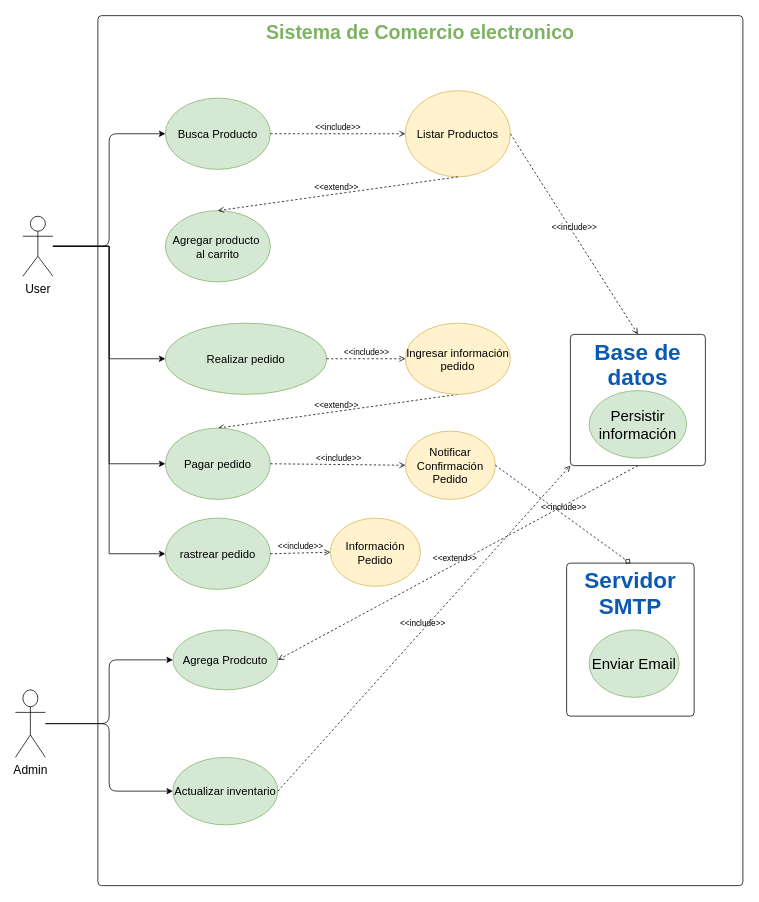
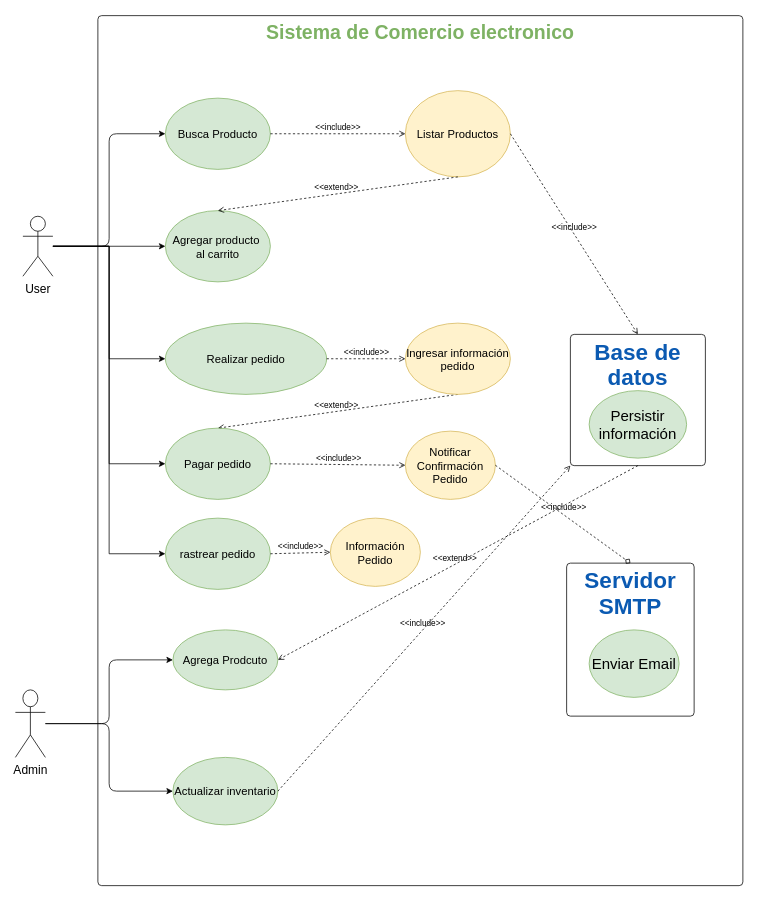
  <mxCell id="0" />
  <mxCell id="1" parent="0" />
  <mxCell id="2" value="&lt;p style=&quot;margin: 0px; font-variant-numeric: normal; font-variant-east-asian: normal; font-variant-alternates: normal; font-kerning: auto; font-optical-sizing: auto; font-feature-settings: normal; font-variation-settings: normal; font-variant-position: normal; font-stretch: normal; line-height: normal; -webkit-text-stroke-color: rgb(0, 0, 0);&quot; class=&quot;p1&quot;&gt;&lt;span style=&quot;font-variant-ligatures: no-common-ligatures;&quot; class=&quot;s1&quot;&gt;&lt;b style=&quot;&quot;&gt;&lt;font color=&quot;#7eb264&quot; style=&quot;font-size: 26px;&quot;&gt;Sistema de Comercio electronico&lt;/font&gt;&lt;/b&gt;&lt;/span&gt;&lt;/p&gt;" style="html=1;align=center;verticalAlign=top;rounded=1;absoluteArcSize=1;arcSize=10;dashed=0;whiteSpace=wrap;labelBackgroundColor=none;labelBorderColor=none;" vertex="1" parent="1"><mxGeometry x="130" y="20" width="860" height="1160" as="geometry" /></mxCell>
  <mxCell id="3" style="edgeStyle=orthogonalEdgeStyle;rounded=1;orthogonalLoop=1;jettySize=auto;html=1;entryX=0;entryY=0.5;entryDx=0;entryDy=0;labelBackgroundColor=none;fontColor=default;" edge="1" parent="1" source="8" target="13"><mxGeometry relative="1" as="geometry" /></mxCell>
+ <mxCell id="4" style="edgeStyle=orthogonalEdgeStyle;rounded=0;orthogonalLoop=1;jettySize=auto;html=1;entryX=0;entryY=0.5;entryDx=0;entryDy=0;" edge="1" parent="1" source="8" target="22"><mxGeometry relative="1" as="geometry" /></mxCell>
  <mxCell id="5" style="edgeStyle=orthogonalEdgeStyle;rounded=0;orthogonalLoop=1;jettySize=auto;html=1;entryX=0;entryY=0.5;entryDx=0;entryDy=0;" edge="1" parent="1" source="8" target="24"><mxGeometry relative="1" as="geometry" /></mxCell>
  <mxCell id="6" style="edgeStyle=orthogonalEdgeStyle;rounded=0;orthogonalLoop=1;jettySize=auto;html=1;entryX=0;entryY=0.5;entryDx=0;entryDy=0;" edge="1" parent="1" source="8" target="27"><mxGeometry relative="1" as="geometry" /></mxCell>
  <mxCell id="7" style="edgeStyle=orthogonalEdgeStyle;rounded=0;orthogonalLoop=1;jettySize=auto;html=1;entryX=0;entryY=0.5;entryDx=0;entryDy=0;" edge="1" parent="1" source="8" target="29"><mxGeometry relative="1" as="geometry" /></mxCell>
  <mxCell id="8" value="User" style="shape=umlActor;verticalLabelPosition=bottom;verticalAlign=top;html=1;fontSize=16;labelBackgroundColor=none;rounded=1;" vertex="1" parent="1"><mxGeometry x="30" y="287.5" width="40" height="80" as="geometry" /></mxCell>
  <mxCell id="9" value="Agrega Prodcuto" style="ellipse;whiteSpace=wrap;html=1;fontSize=15;labelBackgroundColor=none;rounded=1;fillColor=#d5e8d4;strokeColor=#82b366;" vertex="1" parent="1"><mxGeometry x="230" y="839" width="140" height="80" as="geometry" /></mxCell>
  <mxCell id="10" style="edgeStyle=orthogonalEdgeStyle;rounded=1;orthogonalLoop=1;jettySize=auto;html=1;entryX=0;entryY=0.5;entryDx=0;entryDy=0;labelBackgroundColor=none;fontColor=default;" edge="1" parent="1" source="12" target="9"><mxGeometry relative="1" as="geometry"><mxPoint x="220" y="870" as="targetPoint" /></mxGeometry></mxCell>
  <mxCell id="11" style="edgeStyle=orthogonalEdgeStyle;rounded=1;orthogonalLoop=1;jettySize=auto;html=1;entryX=0;entryY=0.5;entryDx=0;entryDy=0;labelBackgroundColor=none;fontColor=default;" edge="1" parent="1" source="12" target="16"><mxGeometry relative="1" as="geometry" /></mxCell>
  <mxCell id="12" value="Admin" style="shape=umlActor;verticalLabelPosition=bottom;verticalAlign=top;html=1;fontSize=16;labelBackgroundColor=none;rounded=1;" vertex="1" parent="1"><mxGeometry x="20" y="919" width="40" height="90" as="geometry" /></mxCell>
  <mxCell id="13" value="Busca Producto" style="ellipse;whiteSpace=wrap;html=1;fontSize=15;labelBackgroundColor=none;rounded=1;fillColor=#d5e8d4;strokeColor=#82b366;" vertex="1" parent="1"><mxGeometry x="220" y="130" width="140" height="95" as="geometry" /></mxCell>
  <mxCell id="14" value="Listar Productos" style="ellipse;whiteSpace=wrap;html=1;fontSize=15;labelBackgroundColor=none;rounded=1;fillColor=#fff2cc;strokeColor=#d6b656;" vertex="1" parent="1"><mxGeometry x="540" y="120" width="140" height="115" as="geometry" /></mxCell>
  <mxCell id="15" value="&amp;lt;&amp;lt;include&amp;gt;&amp;gt;" style="html=1;verticalAlign=bottom;labelBackgroundColor=none;endArrow=open;endFill=0;dashed=1;rounded=1;exitX=1;exitY=0.5;exitDx=0;exitDy=0;entryX=0;entryY=0.5;entryDx=0;entryDy=0;fontColor=default;" edge="1" parent="1" source="13" target="14"><mxGeometry width="160" relative="1" as="geometry"><mxPoint x="360" y="310" as="sourcePoint" /><mxPoint x="520" y="310" as="targetPoint" /><mxPoint as="offset" /></mxGeometry></mxCell>
  <mxCell id="16" value="Actualizar inventario" style="ellipse;whiteSpace=wrap;html=1;fontSize=15;labelBackgroundColor=none;rounded=1;fillColor=#d5e8d4;strokeColor=#82b366;" vertex="1" parent="1"><mxGeometry x="230" y="1009" width="140" height="90" as="geometry" /></mxCell>
  <mxCell id="17" value="&amp;lt;&amp;lt;include&amp;gt;&amp;gt;" style="html=1;verticalAlign=bottom;labelBackgroundColor=none;endArrow=open;endFill=0;dashed=1;rounded=1;exitX=1;exitY=0.5;exitDx=0;exitDy=0;entryX=0;entryY=1;entryDx=0;entryDy=0;fontColor=default;" edge="1" parent="1" source="16" target="20"><mxGeometry x="-0.01" width="160" relative="1" as="geometry"><mxPoint x="380" y="639" as="sourcePoint" /><mxPoint x="510" y="1054" as="targetPoint" /><mxPoint as="offset" /></mxGeometry></mxCell>
  <mxCell id="18" value="Notificar Confirmación&lt;br&gt;Pedido" style="ellipse;whiteSpace=wrap;html=1;fontSize=15;labelBackgroundColor=none;rounded=1;fillColor=#fff2cc;strokeColor=#d6b656;" vertex="1" parent="1"><mxGeometry x="540" y="574" width="120" height="91" as="geometry" /></mxCell>
  <mxCell id="19" value="&lt;div&gt;&lt;br class=&quot;Apple-interchange-newline&quot;&gt;&lt;br&gt;&lt;/div&gt;&amp;lt;&amp;lt;extend&amp;gt;&amp;gt;" style="html=1;verticalAlign=bottom;labelBackgroundColor=none;endArrow=open;endFill=0;dashed=1;rounded=1;exitX=0.5;exitY=1;exitDx=0;exitDy=0;entryX=0.5;entryY=0;entryDx=0;entryDy=0;fontColor=default;" edge="1" parent="1" source="23" target="27"><mxGeometry x="0.015" width="160" relative="1" as="geometry"><mxPoint x="380" y="230" as="sourcePoint" /><mxPoint x="490" y="230" as="targetPoint" /><mxPoint as="offset" /></mxGeometry></mxCell>
  <mxCell id="20" value="&lt;p style=&quot;margin: 0px; font-variant-numeric: normal; font-variant-east-asian: normal; font-variant-alternates: normal; font-kerning: auto; font-optical-sizing: auto; font-feature-settings: normal; font-variation-settings: normal; font-variant-position: normal; font-stretch: normal; line-height: normal; color: rgb(11, 90, 178); -webkit-text-stroke-color: rgb(0, 0, 0);&quot; class=&quot;p1&quot;&gt;&lt;span style=&quot;font-size: 30px; font-variant-ligatures: no-common-ligatures;&quot;&gt;&lt;b&gt;Base de datos&lt;/b&gt;&lt;/span&gt;&lt;/p&gt;" style="html=1;align=center;verticalAlign=top;rounded=1;absoluteArcSize=1;arcSize=10;dashed=0;whiteSpace=wrap;labelBackgroundColor=none;labelBorderColor=none;" vertex="1" parent="1"><mxGeometry x="760" y="445" width="180" height="175" as="geometry" /></mxCell>
  <mxCell id="21" value="Persistir información" style="ellipse;whiteSpace=wrap;html=1;fontSize=20;labelBackgroundColor=none;rounded=1;fillColor=#d5e8d4;strokeColor=#82b366;" vertex="1" parent="1"><mxGeometry x="785" y="520" width="130" height="90" as="geometry" /></mxCell>
  <mxCell id="22" value="Agregar producto&amp;nbsp;&lt;br&gt;al carrito" style="ellipse;whiteSpace=wrap;html=1;fontSize=15;labelBackgroundColor=none;rounded=1;fillColor=#d5e8d4;strokeColor=#82b366;" vertex="1" parent="1"><mxGeometry x="220" y="280" width="140" height="95" as="geometry" /></mxCell>
  <mxCell id="23" value="Ingresar información pedido" style="ellipse;whiteSpace=wrap;html=1;fontSize=15;labelBackgroundColor=none;rounded=1;fillColor=#fff2cc;strokeColor=#d6b656;" vertex="1" parent="1"><mxGeometry x="540" y="430" width="140" height="95" as="geometry" /></mxCell>
  <mxCell id="24" value="Realizar pedido" style="ellipse;whiteSpace=wrap;html=1;fontSize=15;labelBackgroundColor=none;rounded=1;fillColor=#d5e8d4;strokeColor=#82b366;" vertex="1" parent="1"><mxGeometry x="220" y="430" width="215" height="95" as="geometry" /></mxCell>
  <mxCell id="25" value="&lt;div&gt;&lt;br&gt;&lt;/div&gt;&lt;div&gt;&lt;br&gt;&lt;/div&gt;&amp;lt;&amp;lt;extend&amp;gt;&amp;gt;" style="html=1;verticalAlign=bottom;labelBackgroundColor=none;endArrow=open;endFill=0;dashed=1;rounded=1;exitX=0.5;exitY=1;exitDx=0;exitDy=0;entryX=0.5;entryY=0;entryDx=0;entryDy=0;fontColor=default;" edge="1" parent="1" source="14" target="22"><mxGeometry x="0.015" width="160" relative="1" as="geometry"><mxPoint x="1044.33" y="255" as="sourcePoint" /><mxPoint x="1044.33" y="150" as="targetPoint" /><mxPoint as="offset" /></mxGeometry></mxCell>
  <mxCell id="26" value="&amp;lt;&amp;lt;include&amp;gt;&amp;gt;" style="html=1;verticalAlign=bottom;labelBackgroundColor=none;endArrow=open;endFill=0;dashed=1;rounded=1;exitX=1;exitY=0.5;exitDx=0;exitDy=0;entryX=0;entryY=0.5;entryDx=0;entryDy=0;fontColor=default;" edge="1" parent="1" source="24" target="23"><mxGeometry width="160" relative="1" as="geometry"><mxPoint x="394" y="310" as="sourcePoint" /><mxPoint x="564" y="310" as="targetPoint" /><mxPoint as="offset" /></mxGeometry></mxCell>
  <mxCell id="27" value="Pagar pedido" style="ellipse;whiteSpace=wrap;html=1;fontSize=15;labelBackgroundColor=none;rounded=1;fillColor=#d5e8d4;strokeColor=#82b366;" vertex="1" parent="1"><mxGeometry x="220" y="570" width="140" height="95" as="geometry" /></mxCell>
  <mxCell id="28" value="&amp;lt;&amp;lt;include&amp;gt;&amp;gt;" style="html=1;verticalAlign=bottom;labelBackgroundColor=none;endArrow=open;endFill=0;dashed=1;rounded=1;exitX=1;exitY=0.5;exitDx=0;exitDy=0;fontColor=default;entryX=0;entryY=0.5;entryDx=0;entryDy=0;" edge="1" parent="1" source="27" target="18"><mxGeometry x="0.007" width="160" relative="1" as="geometry"><mxPoint x="370" y="488" as="sourcePoint" /><mxPoint x="550" y="488" as="targetPoint" /><mxPoint as="offset" /></mxGeometry></mxCell>
  <mxCell id="29" value="rastrear pedido" style="ellipse;whiteSpace=wrap;html=1;fontSize=15;labelBackgroundColor=none;rounded=1;fillColor=#d5e8d4;strokeColor=#82b366;" vertex="1" parent="1"><mxGeometry x="220" y="690" width="140" height="95" as="geometry" /></mxCell>
  <mxCell id="30" value="&lt;div&gt;&lt;br class=&quot;Apple-interchange-newline&quot;&gt;&lt;br&gt;&lt;/div&gt;&amp;lt;&amp;lt;extend&amp;gt;&amp;gt;" style="html=1;verticalAlign=bottom;labelBackgroundColor=none;endArrow=open;endFill=0;dashed=1;rounded=1;exitX=0.5;exitY=1;exitDx=0;exitDy=0;entryX=1;entryY=0.5;entryDx=0;entryDy=0;fontColor=default;" edge="1" parent="1" source="20" target="9"><mxGeometry x="0.015" width="160" relative="1" as="geometry"><mxPoint x="620" y="535" as="sourcePoint" /><mxPoint x="300" y="580" as="targetPoint" /><mxPoint as="offset" /></mxGeometry></mxCell>
  <mxCell id="31" value="&amp;lt;&amp;lt;include&amp;gt;&amp;gt;" style="html=1;verticalAlign=bottom;labelBackgroundColor=none;endArrow=open;endFill=0;dashed=1;rounded=1;exitX=1;exitY=0.5;exitDx=0;exitDy=0;entryX=0.5;entryY=0;entryDx=0;entryDy=0;fontColor=default;" edge="1" parent="1" source="14" target="20"><mxGeometry width="160" relative="1" as="geometry"><mxPoint x="370" y="188" as="sourcePoint" /><mxPoint x="550" y="188" as="targetPoint" /><mxPoint as="offset" /></mxGeometry></mxCell>
  <mxCell id="32" value="&lt;p style=&quot;margin: 0px; font-variant-numeric: normal; font-variant-east-asian: normal; font-variant-alternates: normal; font-kerning: auto; font-optical-sizing: auto; font-feature-settings: normal; font-variation-settings: normal; font-variant-position: normal; font-stretch: normal; line-height: normal; color: rgb(11, 90, 178); -webkit-text-stroke-color: rgb(0, 0, 0);&quot; class=&quot;p1&quot;&gt;&lt;span style=&quot;font-variant-ligatures: no-common-ligatures;&quot; class=&quot;s1&quot;&gt;&lt;b style=&quot;&quot;&gt;&lt;font style=&quot;font-size: 30px;&quot;&gt;Servidor SMTP&lt;/font&gt;&lt;/b&gt;&lt;/span&gt;&lt;/p&gt;" style="html=1;align=center;verticalAlign=top;rounded=1;absoluteArcSize=1;arcSize=10;dashed=0;whiteSpace=wrap;labelBackgroundColor=none;labelBorderColor=none;" vertex="1" parent="1"><mxGeometry x="755" y="750" width="170" height="204" as="geometry" /></mxCell>
  <mxCell id="33" value="Enviar Email" style="ellipse;whiteSpace=wrap;html=1;fontSize=20;labelBackgroundColor=none;rounded=1;fillColor=#d5e8d4;strokeColor=#82b366;" vertex="1" parent="1"><mxGeometry x="785" y="839" width="120" height="90" as="geometry" /></mxCell>
  <mxCell id="34" value="&amp;lt;&amp;lt;include&amp;gt;&amp;gt;" style="html=1;verticalAlign=bottom;labelBackgroundColor=none;endArrow=diamond;endFill=0;dashed=1;rounded=1;exitX=1;exitY=0.5;exitDx=0;exitDy=0;fontColor=default;entryX=0.5;entryY=0;entryDx=0;entryDy=0;" edge="1" parent="1" source="18" target="32"><mxGeometry x="0.007" width="160" relative="1" as="geometry"><mxPoint x="370" y="628" as="sourcePoint" /><mxPoint x="550" y="630" as="targetPoint" /><mxPoint as="offset" /></mxGeometry></mxCell>
  <mxCell id="35" value="Información&lt;br&gt;Pedido" style="ellipse;whiteSpace=wrap;html=1;fontSize=15;labelBackgroundColor=none;rounded=1;fillColor=#fff2cc;strokeColor=#d6b656;" vertex="1" parent="1"><mxGeometry x="440" y="690" width="120" height="91" as="geometry" /></mxCell>
  <mxCell id="36" value="&amp;lt;&amp;lt;include&amp;gt;&amp;gt;" style="html=1;verticalAlign=bottom;labelBackgroundColor=none;endArrow=open;endFill=0;dashed=1;rounded=1;exitX=1;exitY=0.5;exitDx=0;exitDy=0;fontColor=default;entryX=0;entryY=0.5;entryDx=0;entryDy=0;" edge="1" parent="1" source="29" target="35"><mxGeometry x="0.007" width="160" relative="1" as="geometry"><mxPoint x="370" y="628" as="sourcePoint" /><mxPoint x="550" y="630" as="targetPoint" /><mxPoint as="offset" /></mxGeometry></mxCell>
